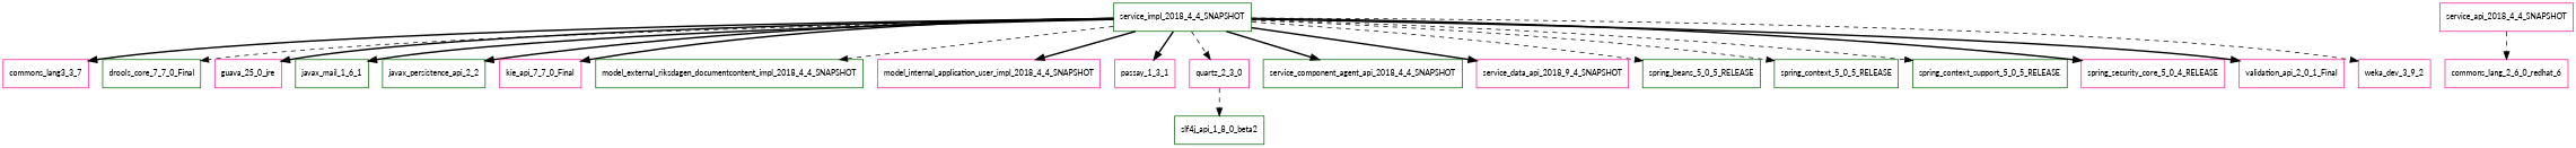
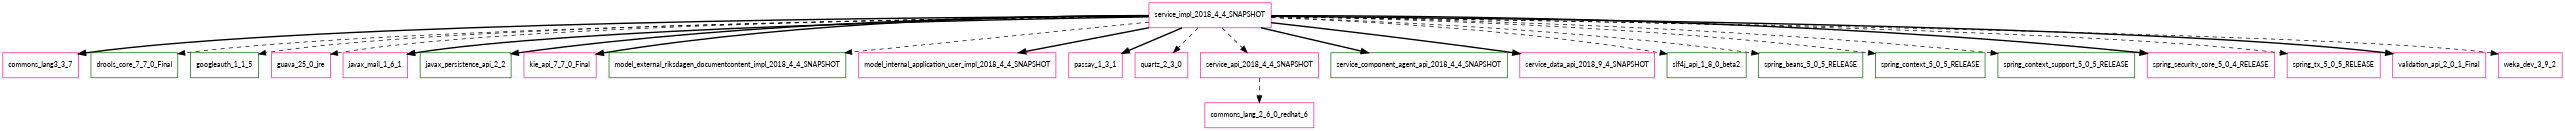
  digraph {
    fontname=Lato
    node [color=deeppink fontname=Lato fontsize=10.0 shape=box]
    edge [fontname=Lato style=dashed]
-   service_impl_2018_4_4_SNAPSHOT [color=darkgreen]
+   service_impl_2018_4_4_SNAPSHOT
    commons_lang3_3_7
    drools_core_7_7_0_Final [color=darkgreen]
+   googleauth_1_1_5 [color=darkgreen]
    guava_25_0_jre
-   javax_mail_1_6_1 [color=darkgreen]
+   javax_mail_1_6_1
    javax_persistence_api_2_2 [color=darkgreen]
    kie_api_7_7_0_Final
    model_external_riksdagen_documentcontent_impl_2018_4_4_SNAPSHOT [color=darkgreen]
    model_internal_application_user_impl_2018_4_4_SNAPSHOT
    passay_1_3_1
    quartz_2_3_0
    service_api_2018_4_4_SNAPSHOT
    service_component_agent_api_2018_4_4_SNAPSHOT [color=darkgreen]
    n15 [label=service_data_api_2018_9_4_SNAPSHOT]
    slf4j_api_1_8_0_beta2 [color=darkgreen]
    spring_beans_5_0_5_RELEASE [color=darkgreen]
    spring_context_5_0_5_RELEASE [color=darkgreen]
    spring_context_support_5_0_5_RELEASE [color=darkgreen]
    spring_security_core_5_0_4_RELEASE
+   spring_tx_5_0_5_RELEASE
    validation_api_2_0_1_Final
    weka_dev_3_9_2
    commons_lang_2_6_0_redhat_6
    service_impl_2018_4_4_SNAPSHOT -> commons_lang3_3_7 [style=bold]
    service_impl_2018_4_4_SNAPSHOT -> drools_core_7_7_0_Final
-   service_impl_2018_4_4_SNAPSHOT -> guava_25_0_jre [style=bold]
+   service_impl_2018_4_4_SNAPSHOT -> googleauth_1_1_5
+   service_impl_2018_4_4_SNAPSHOT -> guava_25_0_jre
    service_impl_2018_4_4_SNAPSHOT -> javax_mail_1_6_1 [style=bold]
    service_impl_2018_4_4_SNAPSHOT -> javax_persistence_api_2_2 [style=bold]
    service_impl_2018_4_4_SNAPSHOT -> kie_api_7_7_0_Final [style=bold]
    service_impl_2018_4_4_SNAPSHOT -> model_external_riksdagen_documentcontent_impl_2018_4_4_SNAPSHOT
    service_impl_2018_4_4_SNAPSHOT -> model_internal_application_user_impl_2018_4_4_SNAPSHOT [style=bold]
    service_impl_2018_4_4_SNAPSHOT -> passay_1_3_1 [style=bold]
    service_impl_2018_4_4_SNAPSHOT -> quartz_2_3_0
+   service_impl_2018_4_4_SNAPSHOT -> service_api_2018_4_4_SNAPSHOT
    service_impl_2018_4_4_SNAPSHOT -> service_component_agent_api_2018_4_4_SNAPSHOT [style=bold]
    service_impl_2018_4_4_SNAPSHOT -> n15 [style=bold]
-   quartz_2_3_0 -> slf4j_api_1_8_0_beta2
+   service_impl_2018_4_4_SNAPSHOT -> slf4j_api_1_8_0_beta2
    service_impl_2018_4_4_SNAPSHOT -> spring_beans_5_0_5_RELEASE
    service_impl_2018_4_4_SNAPSHOT -> spring_context_5_0_5_RELEASE
    service_impl_2018_4_4_SNAPSHOT -> spring_context_support_5_0_5_RELEASE
    service_impl_2018_4_4_SNAPSHOT -> spring_security_core_5_0_4_RELEASE [style=bold]
+   service_impl_2018_4_4_SNAPSHOT -> spring_tx_5_0_5_RELEASE
    service_impl_2018_4_4_SNAPSHOT -> validation_api_2_0_1_Final [style=bold]
    service_impl_2018_4_4_SNAPSHOT -> weka_dev_3_9_2
    service_api_2018_4_4_SNAPSHOT -> commons_lang_2_6_0_redhat_6
  }
